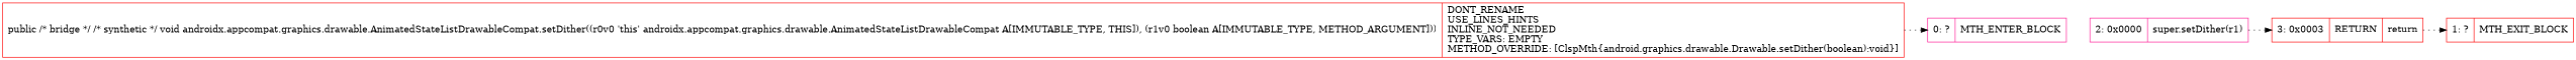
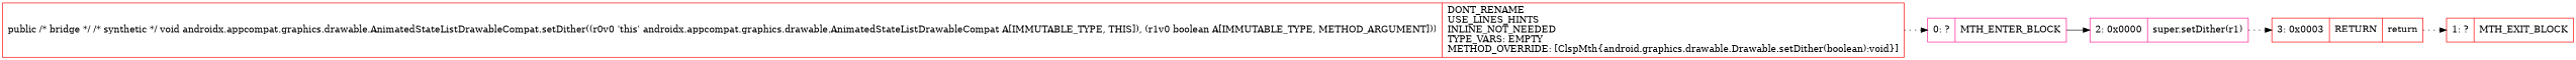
  digraph {
    rankdir=LR
    node [color=red shape=record]
    edge [style=dotted]
    n1 [color=deeppink label="{0\:\ ?|MTH_ENTER_BLOCK\l}"]
    n2 [color=deeppink label="{2\:\ 0x0000|super.setDither(r1)\l}"]
    n3 [label="{3\:\ 0x0003|RETURN\l|return\l}"]
    n4 [label="{1\:\ ?|MTH_EXIT_BLOCK\l}"]
    n5 [label="{public \/* bridge *\/ \/* synthetic *\/ void androidx.appcompat.graphics.drawable.AnimatedStateListDrawableCompat.setDither((r0v0 'this' androidx.appcompat.graphics.drawable.AnimatedStateListDrawableCompat A[IMMUTABLE_TYPE, THIS]), (r1v0 boolean A[IMMUTABLE_TYPE, METHOD_ARGUMENT]))  | DONT_RENAME\lUSE_LINES_HINTS\lINLINE_NOT_NEEDED\lTYPE_VARS: EMPTY\lMETHOD_OVERRIDE: [ClspMth\{android.graphics.drawable.Drawable.setDither(boolean):void\}]\l}"]
+   n1 -> n2 [style=solid]
    n2 -> n3
    n3 -> n4
    n5 -> n1
  }
